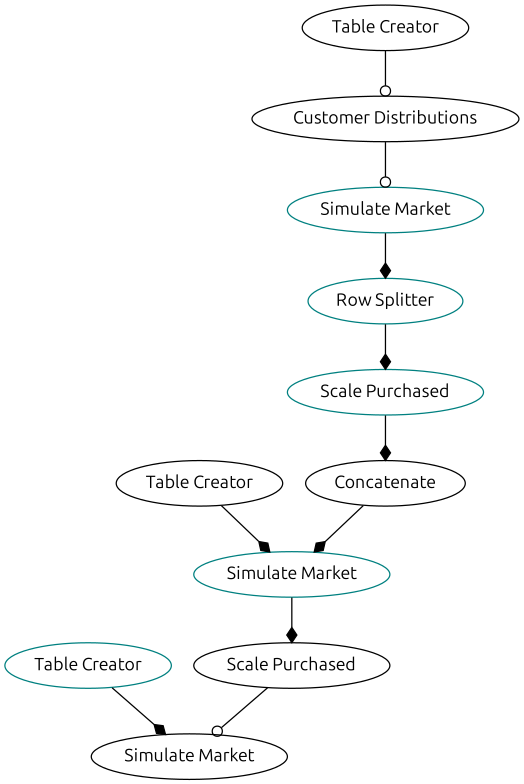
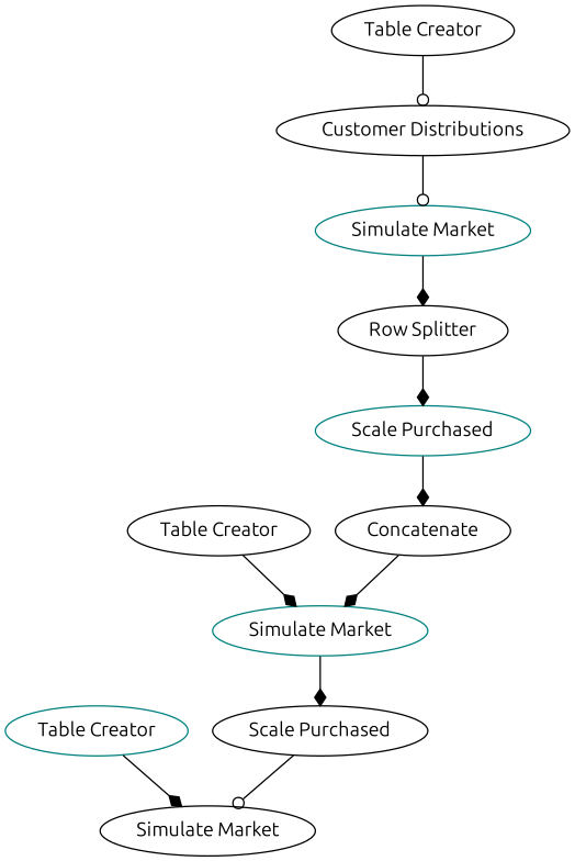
  digraph {
    fontname=Ubuntu
    rankdir=TB
    node [color=black fontname=Ubuntu]
    edge [arrowhead=diamond fontname=Ubuntu]
    n1 [color=teal label="Simulate Market"]
-   n2 [color=teal label="Row Splitter"]
+   n2 [label="Row Splitter"]
    n3 [color=teal label="Scale Purchased"]
    n4 [label=Concatenate]
    n5 [color=teal label="Simulate Market"]
    n6 [label="Scale Purchased"]
    n7 [label="Simulate Market"]
    n8 [label="Table Creator"]
    n9 [label="Customer Distributions"]
    n10 [color=teal label="Table Creator"]
    n11 [label="Table Creator"]
    n1 -> n2
    n2 -> n3
    n3 -> n4
    n4 -> n5
    n5 -> n6
    n6 -> n7 [arrowhead=odot]
    n8 -> n9 [arrowhead=odot]
    n9 -> n1 [arrowhead=odot]
    n10 -> n7
    n11 -> n5
  }
